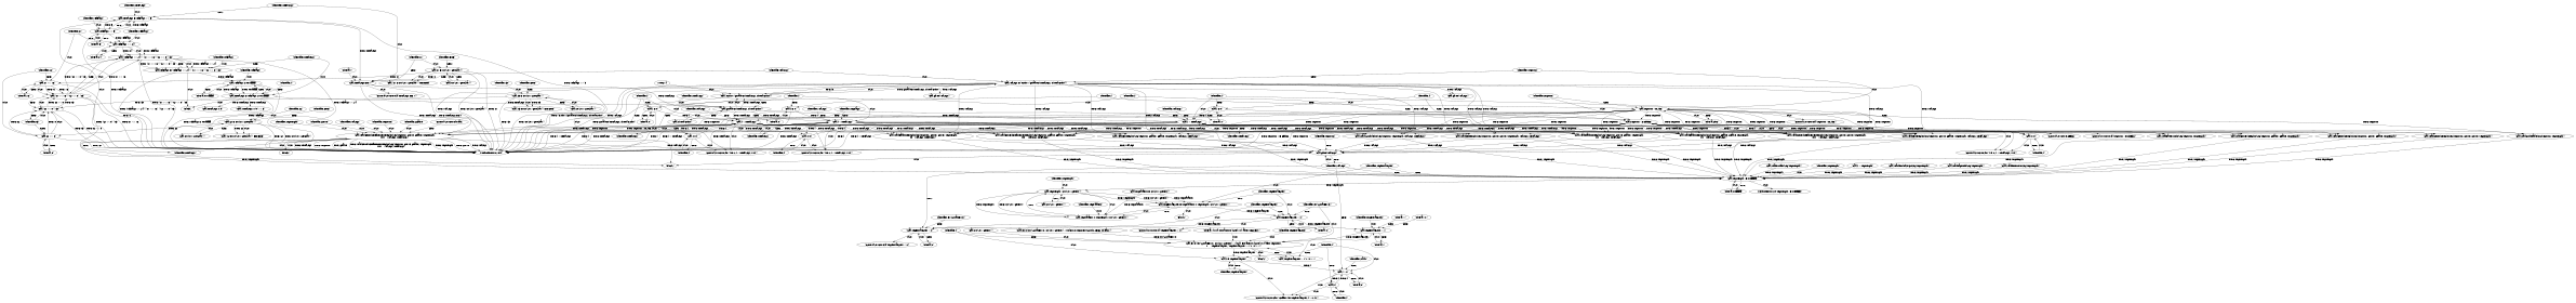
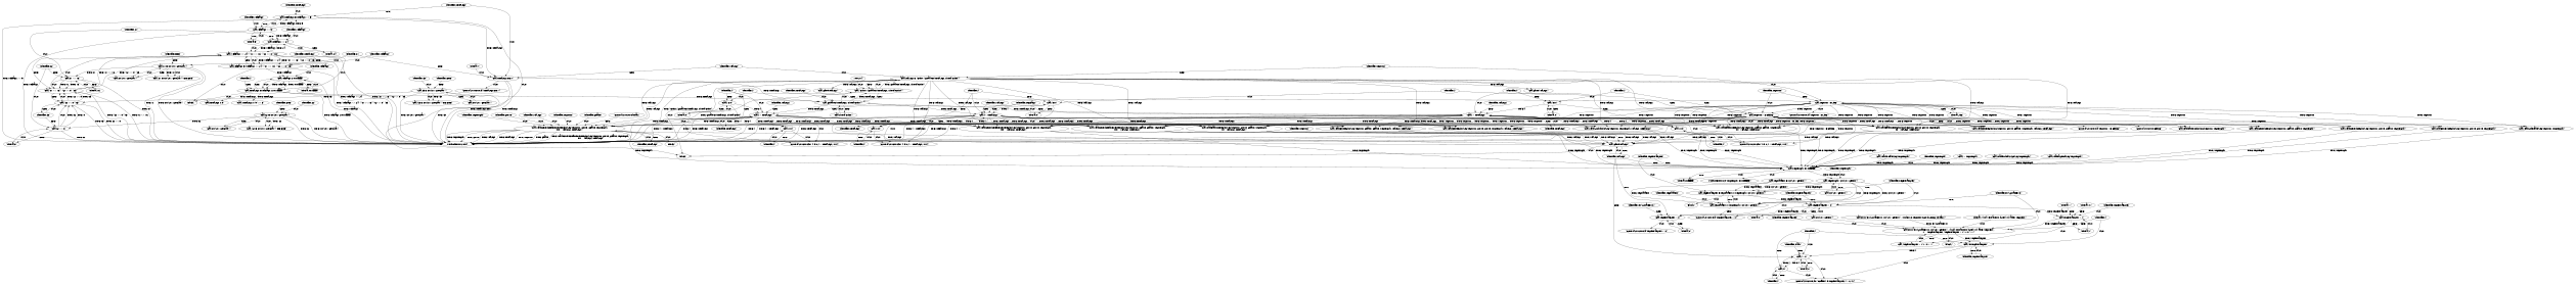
  digraph {
    n1 [label="(Call,readGenericRefinementRegionSeg(segNum, gTrue, gFalse, segLength,\n\t\t\t\t     refSegs, nRefSegs))"]
    n2 [label="(Call,segLength != 0xffffffff)"]
    n3 [label="(Call,gfree(refSegs))"]
    n4 [label="(Identifier,nRefSegs)"]
    n5 [label="(MethodReturn,void)"]
    n6 [label="(Block,)"]
    n7 [label="(Call,segLength - curStr->getPos())"]
    n8 [label="(Literal,0xffffffff)"]
    n9 [label="(MethodReturn,if (segLength != 0xffffffff))"]
    n10 [label="(Block,)"]
    n11 [label="(Identifier,refSegs)"]
    n12 [label="(Call,segNum <= 256)"]
    n13 [label="(Call,segNum <= 65536)"]
    n14 [label="(Call,readHalftoneRegionSeg(segNum, gTrue, gFalse, segLength,\n\t\t\t    refSegs, nRefSegs))"]
    n15 [label="(Call,readTextRegionSeg(segNum, gFalse, gFalse, segLength, refSegs, nRefSegs))"]
    n16 [label="(Call,readGenericRegionSeg(segNum, gTrue, gTrue, segLength))"]
    n17 [label="(Call,readCodeTableSeg(segNum, segLength))"]
    n18 [label="(Literal,256)"]
    n19 [label="(Call,readSymbolDictSeg(segNum, segLength, refSegs, nRefSegs))"]
    n20 [label="(Call,readHalftoneRegionSeg(segNum, gFalse, gFalse, segLength,\n\t\t\t    refSegs, nRefSegs))"]
    n21 [label="(Call,readGenericRegionSeg(segNum, gTrue, gFalse, segLength))"]
    n22 [label="(Call,readPatternDictSeg(segNum, segLength))"]
    n23 [label="(Call,readGenericRegionSeg(segNum, gFalse, gFalse, segLength))"]
    n24 [label="(ControlStructure,if (segNum <= 256))"]
    n25 [label="(Call,readHalftoneRegionSeg(segNum, gTrue, gTrue, segLength,\n\t\t\t    refSegs, nRefSegs))"]
    n26 [label="(Call,readTextRegionSeg(segNum, gTrue, gFalse, segLength, refSegs, nRefSegs))"]
    n27 [label="(Call,readGenericRefinementRegionSeg(segNum, gFalse, gFalse, segLength,\n\t\t\t\t     refSegs, nRefSegs))"]
    n28 [label="(Call,readTextRegionSeg(segNum, gTrue, gTrue, segLength, refSegs, nRefSegs))"]
    n29 [label="(Call,readGenericRefinementRegionSeg(segNum, gTrue, gTrue, segLength,\n\t\t\t\t     refSegs, nRefSegs))"]
    n30 [label="(ControlStructure,if (segNum <= 65536))"]
    n31 [label="(ControlStructure,65536)"]
    n32 [label="(Call,refSegs = (Guint *)gmallocn(nRefSegs, sizeof(Guint)))"]
    n33 [label="(Call,(Guint *)gmallocn(nRefSegs, sizeof(Guint)))"]
    n34 [label="(Call,gfree(refSegs))"]
    n35 [label="(Call,gfree(refSegs))"]
    n36 [label="(Call,gmallocn(nRefSegs, sizeof(Guint)))"]
    n37 [label="(Call,i < nRefSegs)"]
    n38 [label="(Call,i < nRefSegs)"]
    n39 [label="(Call,i < nRefSegs)"]
    n40 [label="(Call,sizeof(Guint))"]
    n41 [label="(Call,++i)"]
    n42 [label="(ControlStructure,for (i = 0; i < nRefSegs; ++i))"]
    n43 [label="(Identifier,nRefSegs)"]
    n44 [label="(Call,++i)"]
    n45 [label="(ControlStructure,for (i = 0; i < nRefSegs; ++i))"]
    n46 [label="(Identifier,nRefSegs)"]
    n47 [label="(Call,++i)"]
    n48 [label="(Identifier,nRefSegs)"]
    n49 [label="(ControlStructure,for (i = 0; i < nRefSegs; ++i))"]
    n50 [label="(Call,nRefSegs == 7)"]
    n51 [label="(ControlStructure,if (nRefSegs == 7))"]
    n52 [label="(Literal,7)"]
    n53 [label="(Call,nRefSegs = refFlags >> 5)"]
    n54 [label="(Call,refFlags >> 5)"]
    n55 [label="(Call,refFlags << 24)"]
    n56 [label="(Literal,5)"]
    n57 [label="(Call,(refFlags << 24) | (c1 << 16) | (c2 << 8) | c3)"]
    n58 [label="(Literal,24)"]
    n59 [label="(Call,nRefSegs = refFlags & 0x1fffffff)"]
    n60 [label="(Call,refFlags & 0x1fffffff)"]
    n61 [label="(Call,(nRefSegs + 9) >> 3)"]
    n62 [label="(Call,nRefSegs + 9)"]
    n63 [label="(Block,)"]
    n64 [label="(Literal,0x1fffffff)"]
    n65 [label="(Call,refFlags = (refFlags << 24) | (c1 << 16) | (c2 << 8) | c3)"]
    n66 [label="(Call,(c1 << 16) | (c2 << 8) | c3)"]
    n67 [label="(Call,(c2 << 8) | c3)"]
    n68 [label="(Identifier,c3)"]
    n69 [label="(Call,c1 << 16)"]
    n70 [label="(Literal,16)"]
    n71 [label="(Call,c1 = curStr->getChar())"]
    n72 [label="(Call,curStr->getChar())"]
    n73 [label="(Call,(c1 = curStr->getChar()) == EOF)"]
    n74 [label="(Call,c2 << 8)"]
    n75 [label="(Literal,8)"]
    n76 [label="(Call,c2 = curStr->getChar())"]
    n77 [label="(Call,curStr->getChar())"]
    n78 [label="(Call,(c2 = curStr->getChar()) == EOF)"]
    n79 [label="(Call,c3 = curStr->getChar())"]
    n80 [label="(Call,(c3 = curStr->getChar()) == EOF)"]
    n81 [label="(Call,curStr->getChar())"]
    n82 [label="(Identifier,i)"]
    n83 [label="(Call,i = 0)"]
    n84 [label="(Literal,0)"]
    n85 [label="(Identifier,i)"]
    n86 [label="(Call,i = 0)"]
    n87 [label="(Literal,0)"]
    n88 [label="(Identifier,i)"]
    n89 [label="(Call,i = 0)"]
    n90 [label="(Literal,0)"]
    n91 [label="(Call,segExtraBytes = segDataPos + segLength - curStr->getPos())"]
    n92 [label="(Call,segDataPos + segLength - curStr->getPos())"]
    n93 [label="(Call,curStr->getPos())"]
    n94 [label="(Call,segExtraBytes > 0)"]
    n95 [label="(Block,)"]
    n96 [label="(Call,segExtraBytes > 1)"]
    n97 [label="(Call,segExtraBytes < 0)"]
    n98 [label="(Literal,0)"]
    n99 [label="(ControlStructure,if (segExtraBytes > 0))"]
    n100 [label="(Call,error(errSyntaxError, curStr->getPos(), \"{0:d} extraneous byte{1:s} after segment\",\n \t      segExtraBytes, (segExtraBytes > 1) ? \"s\" : \"\"))"]
    n101 [label="(Literal,1)"]
    n102 [label="(Call,(segExtraBytes > 1) ? \"s\" : \"\")"]
    n103 [label="(Literal,0)"]
    n104 [label="(ControlStructure,if (segExtraBytes < 0))"]
    n105 [label="(Call,i = segExtraBytes)"]
    n106 [label="(Block,)"]
    n107 [label="(Call,i > 0)"]
    n108 [label="(ControlStructure,for (Goffset i = segExtraBytes; i > 0; i--))"]
    n109 [label="(Identifier,segExtraBytes)"]
    n110 [label="(Call,i--)"]
    n111 [label="(Literal,0)"]
    n112 [label="(Identifier,i)"]
    n113 [label="(Identifier,segLength)"]
    n114 [label="(Identifier,i)"]
    n115 [label="(Identifier,segExtraBytes)"]
    n116 [label="(Call,readProfilesSeg(segLength))"]
    n117 [label="(Identifier,gTrue)"]
    n118 [label="(Identifier,segExtraBytes)"]
    n119 [label="(Identifier,i)"]
    n120 [label="(Identifier,i)"]
    n121 [label="(Identifier,refFlags)"]
    n122 [label="(Identifier,EOF)"]
    n123 [label="(Literal,\"{0:d} extraneous byte{1:s} after segment\")"]
    n124 [label="(Identifier,c1)"]
    n125 [label="(Identifier,refSegs)"]
    n126 [label="(Identifier,i)"]
    n127 [label="(Identifier,errSyntaxError)"]
    n128 [label="(Identifier,segLength)"]
    n129 [label="(Identifier,refSegs)"]
    n130 [label="(Identifier,refSegs)"]
    n131 [label="(Identifier,i)"]
    n132 [label="(Identifier,segNum)"]
    n133 [label="(Identifier,refFlags)"]
    n134 [label="(Call,curStr->getPos())"]
    n135 [label="(Identifier,segExtraBytes)"]
    n136 [label="(Identifier,segNum)"]
    n137 [label="(Identifier,nRefSegs)"]
    n138 [label="(Identifier,c2)"]
    n139 [label="(Identifier,segNum)"]
    n140 [label="(Identifier,c3)"]
    n141 [label="(Identifier,nRefSegs)"]
    n142 [label="(Call,error(errSyntaxError, curStr->getPos(), \"Unknown segment type in JBIG2 stream\"))"]
    n143 [label="(Identifier,refFlags)"]
    n144 [label="(Identifier,segNum)"]
    n145 [label="(Identifier,refSegs)"]
    n146 [label="(Identifier,EOF)"]
    n147 [label="(Identifier,segDataPos)"]
    n148 [label="(Identifier,i)"]
    n149 [label="(Identifier,refSegs)"]
    n150 [label="(Call,segDataPos = curStr->getPos())"]
    n151 [label="(Identifier,nRefSegs)"]
    n152 [label="(Identifier,c1)"]
    n153 [label="(Identifier,EOF)"]
    n154 [label="(Identifier,nRefSegs)"]
    n155 [label="(Identifier,gFalse)"]
    n156 [label="(Call,i < segLength)"]
    n157 [label="(ControlStructure,break;)"]
    n158 [label="(Call,readEndOfStripeSeg(segLength))"]
    n159 [label="(Identifier,segExtraBytes)"]
    n160 [label="(Literal,\"\")"]
    n161 [label="(Identifier,refFlags)"]
    n162 [label="(Identifier,segFlags)"]
    n163 [label="(Identifier,i)"]
    n164 [label="(Identifier,trash)"]
    n165 [label="(Identifier,segLength)"]
    n166 [label="(Identifier,errSyntaxError)"]
    n167 [label="(Call,readPageInfoSeg(segLength))"]
    n168 [label="(Identifier,i)"]
    n169 [label="(Literal,\"s\")"]
    n170 [label="(Identifier,c2)"]
    n171 [label="(Identifier,segExtraBytes)"]
-   n172 [label="(Call,readExtensionSeg(segLength))"]
    n173 [label="(Identifier,i)"]
    1000214
    n1 -> n2 [label="DDG: segLength"]
    n1 -> n3 [label="DDG: refSegs"]
    n1 -> n4 [label="CFG: "]
    n1 -> n5 [label="DDG: nRefSegs"]
    n1 -> n5 [label="DDG: segNum"]
    n1 -> n5 [label="DDG: gFalse"]
    n1 -> n5 [label="DDG: readGenericRefinementRegionSeg(segNum, gTrue, gFalse, segLength,\n\t\t\t\t     refSegs, nRefSegs)"]
    n1 -> n5 [label="DDG: segLength"]
    n1 -> n5 [label="DDG: gTrue"]
    n1 -> n5 [label="DDG: refSegs"]
    n1 -> n6 [label="AST: "]
    n2 -> n7 [label="DDG: segLength"]
    n2 -> n8 [label="CFG: "]
    n2 -> n9 [label="AST: "]
    n3 -> n10 [label="AST: "]
    n3 -> n11 [label="CFG: "]
    n4 -> n1 [label="AST: "]
    n7 -> n91 [label="DDG: segLength"]
    n7 -> n91 [label="DDG: curStr->getPos()"]
    n7 -> n92 [label="AST: "]
    n7 -> n92 [label="DDG: segLength"]
    n7 -> n92 [label="DDG: curStr->getPos()"]
    n7 -> n93 [label="CFG: "]
    n8 -> n2 [label="AST: "]
    n11 -> n2 [label="CFG: "]
    n11 -> n3 [label="AST: "]
    n11 -> n97 [label="CFG: "]
    n11 -> n107 [label="CFG: "]
    n12 -> n1 [label="DDG: segNum"]
    n12 -> n5 [label="DDG: segNum"]
    n12 -> n5 [label="DDG: segNum <= 256"]
    n12 -> n13 [label="DDG: segNum"]
    n12 -> n14 [label="DDG: segNum"]
    n12 -> n15 [label="DDG: segNum"]
    n12 -> n16 [label="DDG: segNum"]
    n12 -> n17 [label="DDG: segNum"]
    n12 -> n18 [label="CFG: "]
    n12 -> n19 [label="DDG: segNum"]
    n12 -> n20 [label="DDG: segNum"]
    n12 -> n21 [label="DDG: segNum"]
    n12 -> n22 [label="DDG: segNum"]
    n12 -> n23 [label="DDG: segNum"]
    n12 -> n24 [label="AST: "]
    n12 -> n25 [label="DDG: segNum"]
    n12 -> n26 [label="DDG: segNum"]
    n12 -> n27 [label="DDG: segNum"]
    n12 -> n28 [label="DDG: segNum"]
    n12 -> n29 [label="DDG: segNum"]
    n13 -> n1 [label="DDG: segNum"]
    n13 -> n5 [label="DDG: segNum <= 65536"]
    n13 -> n5 [label="DDG: segNum"]
    n13 -> n14 [label="DDG: segNum"]
    n13 -> n15 [label="DDG: segNum"]
    n13 -> n16 [label="DDG: segNum"]
    n13 -> n17 [label="DDG: segNum"]
    n13 -> n19 [label="DDG: segNum"]
    n13 -> n20 [label="DDG: segNum"]
    n13 -> n21 [label="DDG: segNum"]
    n13 -> n22 [label="DDG: segNum"]
    n13 -> n23 [label="DDG: segNum"]
    n13 -> n25 [label="DDG: segNum"]
    n13 -> n26 [label="DDG: segNum"]
    n13 -> n27 [label="DDG: segNum"]
    n13 -> n28 [label="DDG: segNum"]
    n13 -> n29 [label="DDG: segNum"]
    n13 -> n30 [label="AST: "]
    n13 -> n31 [label="CFG: "]
    n14 -> n2 [label="DDG: segLength"]
    n14 -> n3 [label="DDG: refSegs"]
    n15 -> n2 [label="DDG: segLength"]
    n15 -> n3 [label="DDG: refSegs"]
    n16 -> n2 [label="DDG: segLength"]
    n17 -> n2 [label="DDG: segLength"]
    n18 -> n12 [label="AST: "]
    n19 -> n2 [label="DDG: segLength"]
    n19 -> n3 [label="DDG: refSegs"]
    n20 -> n2 [label="DDG: segLength"]
    n20 -> n3 [label="DDG: refSegs"]
    n21 -> n2 [label="DDG: segLength"]
    n22 -> n2 [label="DDG: segLength"]
    n23 -> n2 [label="DDG: segLength"]
    n25 -> n2 [label="DDG: segLength"]
    n25 -> n3 [label="DDG: refSegs"]
    n26 -> n2 [label="DDG: segLength"]
    n26 -> n3 [label="DDG: refSegs"]
    n27 -> n2 [label="DDG: segLength"]
    n27 -> n3 [label="DDG: refSegs"]
    n28 -> n2 [label="DDG: segLength"]
    n28 -> n3 [label="DDG: refSegs"]
    n29 -> n2 [label="DDG: segLength"]
    n29 -> n3 [label="DDG: refSegs"]
    n31 -> n13 [label="AST: "]
    n32 -> n1 [label="DDG: refSegs"]
    n32 -> n3 [label="DDG: refSegs"]
    n32 -> n5 [label="DDG: refSegs"]
    n32 -> n5 [label="DDG: (Guint *)gmallocn(nRefSegs, sizeof(Guint))"]
    n32 -> n10 [label="AST: "]
    n32 -> n14 [label="DDG: refSegs"]
    n32 -> n15 [label="DDG: refSegs"]
    n32 -> n19 [label="DDG: refSegs"]
    n32 -> n20 [label="DDG: refSegs"]
    n32 -> n25 [label="DDG: refSegs"]
    n32 -> n26 [label="DDG: refSegs"]
    n32 -> n27 [label="DDG: refSegs"]
    n32 -> n28 [label="DDG: refSegs"]
    n32 -> n29 [label="DDG: refSegs"]
-   n32 -> n33 [label="DDG: 5"]
+   n32 -> n33 [label="CFG: "]
    n32 -> n34 [label="DDG: refSegs"]
    n32 -> n35 [label="DDG: refSegs"]
    n33 -> n5 [label="DDG: gmallocn(nRefSegs, sizeof(Guint))"]
    n33 -> n32 [label="AST: "]
    n33 -> n32 [label="DDG: gmallocn(nRefSegs, sizeof(Guint))"]
    n33 -> n36 [label="CFG: "]
    n36 -> n33 [label="AST: "]
    n36 -> n33 [label="DDG: nRefSegs"]
    n36 -> n37 [label="DDG: nRefSegs"]
    n36 -> n38 [label="DDG: nRefSegs"]
    n36 -> n39 [label="DDG: nRefSegs"]
    n36 -> n40 [label="CFG: "]
    n37 -> n1 [label="DDG: nRefSegs"]
    n37 -> n5 [label="DDG: i < nRefSegs"]
    n37 -> n5 [label="DDG: nRefSegs"]
    n37 -> n5 [label="DDG: i"]
    n37 -> n14 [label="DDG: nRefSegs"]
    n37 -> n15 [label="DDG: nRefSegs"]
    n37 -> n19 [label="DDG: nRefSegs"]
    n37 -> n20 [label="DDG: nRefSegs"]
    n37 -> n25 [label="DDG: nRefSegs"]
    n37 -> n26 [label="DDG: nRefSegs"]
    n37 -> n27 [label="DDG: nRefSegs"]
    n37 -> n28 [label="DDG: nRefSegs"]
    n37 -> n29 [label="DDG: nRefSegs"]
    n37 -> n41 [label="DDG: i"]
    n37 -> n42 [label="AST: "]
    n37 -> n43 [label="CFG: "]
    n38 -> n1 [label="DDG: nRefSegs"]
    n38 -> n5 [label="DDG: i"]
    n38 -> n5 [label="DDG: i < nRefSegs"]
    n38 -> n5 [label="DDG: nRefSegs"]
    n38 -> n14 [label="DDG: nRefSegs"]
    n38 -> n15 [label="DDG: nRefSegs"]
    n38 -> n19 [label="DDG: nRefSegs"]
    n38 -> n20 [label="DDG: nRefSegs"]
    n38 -> n25 [label="DDG: nRefSegs"]
    n38 -> n26 [label="DDG: nRefSegs"]
    n38 -> n27 [label="DDG: nRefSegs"]
    n38 -> n28 [label="DDG: nRefSegs"]
    n38 -> n29 [label="DDG: nRefSegs"]
    n38 -> n44 [label="DDG: i"]
    n38 -> n45 [label="AST: "]
    n38 -> n46 [label="CFG: "]
    n39 -> n1 [label="DDG: nRefSegs"]
    n39 -> n5 [label="DDG: i < nRefSegs"]
    n39 -> n5 [label="DDG: i"]
    n39 -> n5 [label="DDG: nRefSegs"]
    n39 -> n14 [label="DDG: nRefSegs"]
    n39 -> n15 [label="DDG: nRefSegs"]
    n39 -> n19 [label="DDG: nRefSegs"]
    n39 -> n20 [label="DDG: nRefSegs"]
    n39 -> n25 [label="DDG: nRefSegs"]
    n39 -> n26 [label="DDG: nRefSegs"]
    n39 -> n27 [label="DDG: nRefSegs"]
    n39 -> n28 [label="DDG: nRefSegs"]
    n39 -> n29 [label="DDG: nRefSegs"]
    n39 -> n47 [label="DDG: i"]
    n39 -> n48 [label="CFG: "]
    n39 -> n49 [label="AST: "]
    n40 -> n36 [label="AST: "]
    n41 -> n37 [label="DDG: i"]
    n41 -> n42 [label="AST: "]
    n41 -> n82 [label="CFG: "]
    n43 -> n37 [label="AST: "]
    n44 -> n38 [label="DDG: i"]
    n44 -> n45 [label="AST: "]
    n44 -> n85 [label="CFG: "]
    n46 -> n38 [label="AST: "]
    n47 -> n39 [label="DDG: i"]
    n47 -> n49 [label="AST: "]
    n47 -> n88 [label="CFG: "]
    n48 -> n39 [label="AST: "]
    n50 -> n5 [label="DDG: nRefSegs == 7"]
    n50 -> n5 [label="DDG: nRefSegs"]
    n50 -> n36 [label="DDG: nRefSegs"]
    n50 -> n51 [label="AST: "]
    n52 -> n50 [label="AST: "]
    n53 -> n5 [label="DDG: refFlags >> 5"]
    n53 -> n10 [label="AST: "]
    n53 -> n50 [label="DDG: nRefSegs"]
    n53 -> n54 [label="CFG: "]
    n54 -> n5 [label="DDG: refFlags"]
    n54 -> n53 [label="AST: "]
    n54 -> n53 [label="DDG: refFlags"]
    n54 -> n53 [label="DDG: 5"]
    n54 -> n55 [label="DDG: refFlags"]
    n54 -> n56 [label="CFG: "]
    n55 -> n57 [label="AST: "]
    n55 -> n57 [label="DDG: refFlags"]
    n55 -> n57 [label="DDG: 24"]
    n55 -> n58 [label="CFG: "]
    n56 -> n54 [label="AST: "]
    n57 -> n5 [label="DDG: refFlags << 24"]
    n57 -> n5 [label="DDG: (c1 << 16) | (c2 << 8) | c3"]
    n57 -> n65 [label="AST: "]
    n57 -> n65 [label="DDG: refFlags << 24"]
    n57 -> n65 [label="DDG: (c1 << 16) | (c2 << 8) | c3"]
    n57 -> n66 [label="CFG: "]
    n58 -> n55 [label="AST: "]
    n59 -> n5 [label="DDG: refFlags & 0x1fffffff"]
    n59 -> n36 [label="DDG: nRefSegs"]
    n59 -> n60 [label="CFG: "]
    n59 -> n61 [label="DDG: nRefSegs"]
    n59 -> n62 [label="DDG: nRefSegs"]
    n59 -> n63 [label="AST: "]
    n60 -> n5 [label="DDG: refFlags"]
    n60 -> n59 [label="AST: "]
    n60 -> n59 [label="DDG: refFlags"]
    n60 -> n59 [label="DDG: 0x1fffffff"]
    n60 -> n64 [label="CFG: "]
    n64 -> n60 [label="AST: "]
    n65 -> n5 [label="DDG: (refFlags << 24) | (c1 << 16) | (c2 << 8) | c3"]
    n65 -> n57 [label="CFG: "]
    n65 -> n60 [label="DDG: refFlags"]
    n65 -> n63 [label="AST: "]
    n66 -> n5 [label="DDG: (c2 << 8) | c3"]
    n66 -> n5 [label="DDG: c1 << 16"]
    n66 -> n57 [label="AST: "]
    n66 -> n57 [label="DDG: c1 << 16"]
    n66 -> n57 [label="DDG: (c2 << 8) | c3"]
    n66 -> n67 [label="CFG: "]
    n67 -> n5 [label="DDG: c2 << 8"]
    n67 -> n5 [label="DDG: c3"]
    n67 -> n66 [label="AST: "]
    n67 -> n66 [label="DDG: c2 << 8"]
    n67 -> n66 [label="DDG: c3"]
    n67 -> n68 [label="CFG: "]
    n68 -> n67 [label="AST: "]
    n68 -> n74 [label="CFG: "]
    n69 -> n5 [label="DDG: c1"]
    n69 -> n66 [label="AST: "]
    n69 -> n66 [label="DDG: c1"]
    n69 -> n66 [label="DDG: 16"]
    n69 -> n70 [label="CFG: "]
    n70 -> n69 [label="AST: "]
    n71 -> n5 [label="DDG: c1"]
    n71 -> n5 [label="DDG: curStr->getChar()"]
    n71 -> n69 [label="DDG: c1"]
    n71 -> n72 [label="CFG: "]
    n71 -> n73 [label="AST: "]
    n71 -> n73 [label="DDG: c1"]
    n72 -> n71 [label="AST: "]
    n74 -> n5 [label="DDG: c2"]
    n74 -> n67 [label="AST: "]
    n74 -> n67 [label="DDG: c2"]
    n74 -> n67 [label="DDG: 8"]
    n74 -> n75 [label="CFG: "]
    n75 -> n74 [label="AST: "]
    n76 -> n5 [label="DDG: c2"]
    n76 -> n5 [label="DDG: curStr->getChar()"]
    n76 -> n74 [label="DDG: c2"]
    n76 -> n77 [label="CFG: "]
    n76 -> n78 [label="AST: "]
    n76 -> n78 [label="DDG: c2"]
    n77 -> n76 [label="AST: "]
    n79 -> n5 [label="DDG: c3"]
    n79 -> n5 [label="DDG: curStr->getChar()"]
    n79 -> n67 [label="DDG: c3"]
    n79 -> n80 [label="AST: "]
    n79 -> n80 [label="DDG: c3"]
    n79 -> n81 [label="CFG: "]
    n81 -> n79 [label="AST: "]
    n82 -> n41 [label="AST: "]
    n83 -> n37 [label="DDG: i"]
    n83 -> n42 [label="AST: "]
    n83 -> n84 [label="CFG: "]
    n84 -> n83 [label="AST: "]
    n85 -> n44 [label="AST: "]
    n86 -> n38 [label="DDG: i"]
    n86 -> n45 [label="AST: "]
    n86 -> n87 [label="CFG: "]
    n87 -> n86 [label="AST: "]
    n88 -> n47 [label="AST: "]
    n89 -> n39 [label="DDG: i"]
    n89 -> n49 [label="AST: "]
    n89 -> n90 [label="CFG: "]
    n90 -> n89 [label="AST: "]
    n91 -> n92 [label="CFG: "]
    n91 -> n94 [label="DDG: segExtraBytes"]
    n91 -> n95 [label="AST: "]
-   n92 -> n7 [label="CFG: "]
+   n92 -> n99 [label="CFG: "]
    n92 -> n91 [label="AST: "]
    n93 -> n7 [label="AST: "]
    n94 -> n96 [label="DDG: segExtraBytes"]
    n94 -> n97 [label="DDG: segExtraBytes"]
    n94 -> n98 [label="CFG: "]
    n94 -> n99 [label="AST: "]
    n96 -> n100 [label="DDG: segExtraBytes"]
    n96 -> n101 [label="CFG: "]
    n96 -> n102 [label="AST: "]
    n97 -> n103 [label="CFG: "]
    n97 -> n104 [label="AST: "]
    n98 -> n94 [label="AST: "]
    n100 -> n102 [label="CFG: "]
    n100 -> n105 [label="DDG: segExtraBytes"]
    n100 -> n106 [label="AST: "]
    n101 -> n96 [label="AST: "]
    n102 -> n100 [label="AST: "]
    n103 -> n97 [label="AST: "]
    n105 -> n107 [label="DDG: i"]
    n105 -> n108 [label="AST: "]
    n105 -> n109 [label="CFG: "]
    n107 -> n108 [label="AST: "]
    n107 -> n110 [label="DDG: i"]
    n107 -> n111 [label="CFG: "]
    n109 -> n105 [label="AST: "]
    n110 -> n107 [label="DDG: i"]
    n110 -> n108 [label="AST: "]
    n110 -> n112 [label="CFG: "]
    n111 -> n107 [label="AST: "]
    n112 -> n110 [label="AST: "]
    n113 -> n1 [label="AST: "]
    n114 -> n105 [label="CFG: "]
    n114 -> n107 [label="AST: "]
    n114 -> n110 [label="CFG: "]
    n115 -> n100 [label="AST: "]
    n116 -> n2 [label="DDG: segLength"]
    n117 -> n1 [label="AST: "]
    n118 -> n91 [label="CFG: "]
    n118 -> n94 [label="AST: "]
    n119 -> n59 [label="CFG: "]
    n120 -> n37 [label="AST: "]
    n120 -> n41 [label="CFG: "]
    n120 -> n83 [label="CFG: "]
    n121 -> n60 [label="AST: "]
    n122 -> n76 [label="CFG: "]
    n123 -> n100 [label="AST: "]
    n124 -> n50 [label="CFG: "]
    n124 -> n71 [label="AST: "]
    n125 -> n38 [label="CFG: "]
    n126 -> n12 [label="CFG: "]
    n126 -> n89 [label="AST: "]
    n127 -> n94 [label="CFG: "]
    n127 -> n100 [label="AST: "]
    n128 -> n2 [label="AST: "]
    n129 -> n1 [label="AST: "]
    n130 -> n32 [label="AST: "]
    n130 -> n50 [label="CFG: "]
    n131 -> n38 [label="AST: "]
    n131 -> n44 [label="CFG: "]
    n131 -> n86 [label="CFG: "]
    n132 -> n3 [label="CFG: "]
    n133 -> n55 [label="AST: "]
    n134 -> n100 [label="AST: "]
    n135 -> n96 [label="AST: "]
    n136 -> n1 [label="AST: "]
    n137 -> n36 [label="AST: "]
    n138 -> n76 [label="AST: "]
    n139 -> n12 [label="CFG: "]
    n139 -> n13 [label="AST: "]
    n140 -> n79 [label="AST: "]
    n141 -> n53 [label="AST: "]
    n142 -> n100 [label="DDG: errSyntaxError"]
    n143 -> n54 [label="AST: "]
    n144 -> n12 [label="AST: "]
    n144 -> n32 [label="CFG: "]
    n145 -> n37 [label="CFG: "]
    n146 -> n79 [label="CFG: "]
    n147 -> n92 [label="AST: "]
    n148 -> n13 [label="CFG: "]
    n148 -> n86 [label="AST: "]
    n149 -> n39 [label="CFG: "]
    n150 -> n91 [label="DDG: segDataPos"]
    n150 -> n92 [label="DDG: segDataPos"]
    n151 -> n59 [label="AST: "]
    n151 -> n65 [label="CFG: "]
    n152 -> n55 [label="CFG: "]
    n152 -> n69 [label="AST: "]
    n153 -> n71 [label="CFG: "]
    n154 -> n50 [label="AST: "]
    n154 -> n53 [label="CFG: "]
    n155 -> n1 [label="AST: "]
    n156 -> n2 [label="DDG: segLength"]
    n157 -> n1 [label="CFG: "]
    n158 -> n2 [label="DDG: segLength"]
    n159 -> n94 [label="CFG: "]
    n159 -> n97 [label="AST: "]
    n160 -> n96 [label="CFG: "]
    n161 -> n65 [label="AST: "]
    n162 -> n37 [label="CFG: "]
    n162 -> n38 [label="CFG: "]
    n162 -> n39 [label="CFG: "]
    n163 -> n13 [label="CFG: "]
    n163 -> n83 [label="AST: "]
    n164 -> n107 [label="CFG: "]
    n165 -> n7 [label="AST: "]
    n166 -> n97 [label="CFG: "]
    n167 -> n2 [label="DDG: segLength"]
    n168 -> n100 [label="CFG: "]
    n168 -> n105 [label="AST: "]
    n169 -> n96 [label="CFG: "]
    n170 -> n69 [label="CFG: "]
    n170 -> n74 [label="AST: "]
    n171 -> n2 [label="CFG: "]
    n171 -> n91 [label="AST: "]
-   n172 -> n2 [label="DDG: segLength"]
    n173 -> n39 [label="AST: "]
    n173 -> n47 [label="CFG: "]
    n173 -> n89 [label="CFG: "]
    1000214 -> n33 [label="AST: "]
  }
